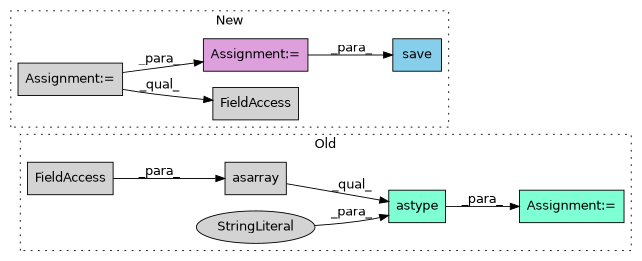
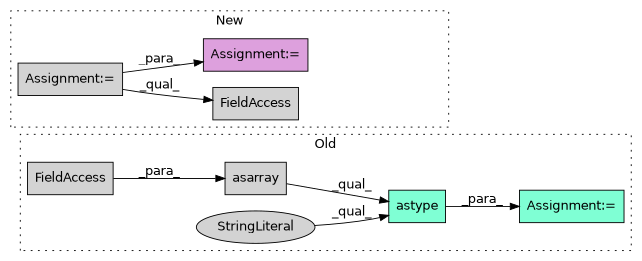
  digraph {
    fontname="DejaVu Sans"
    rankdir=LR
    node [a=32 fillcolor=lightgrey fontname="DejaVu Sans" l=1 shape=box style=filled]
    edge [fontname="DejaVu Sans"]
    n1 [l="8,1" label=asarray s="10468,10504"]
    n2 [a=22 l=28 label=FieldAccess s=10476]
    n3 [a=7 fillcolor=aquamarine label="Assignment:=" s=10991]
    n4 [fillcolor=aquamarine l="7,1" label=astype s="10521,10535"]
    n5 [a=45 l=7 label=StringLiteral s=10528 shape=ellipse]
-   n6 [fillcolor=skyblue l="5,2" label=save s="11433,11553"]
    n7 [a=7 label="Assignment:=" s=10719]
    n8 [a=22 l=19 label=FieldAccess s=10815]
    n9 [a=7 fillcolor=plum label="Assignment:=" s=11055]
    subgraph cluster_1 {
      label=Old
      style=dotted
      n1
      n2
      n3
      n4
      n5
    }
    subgraph cluster_2 {
      label=New
      style=dotted
-     n6
      n7
      n8
      n9
    }
    n1 -> n4 [label=_qual_]
    n2 -> n1 [label=_para_]
    n4 -> n3 [label=_para_]
-   n5 -> n4 [label=_para_]
+   n5 -> n4 [label=_qual_]
    n7 -> n8 [label=_qual_]
    n7 -> n9 [label=_para_]
-   n9 -> n6 [label=_para_]
  }
